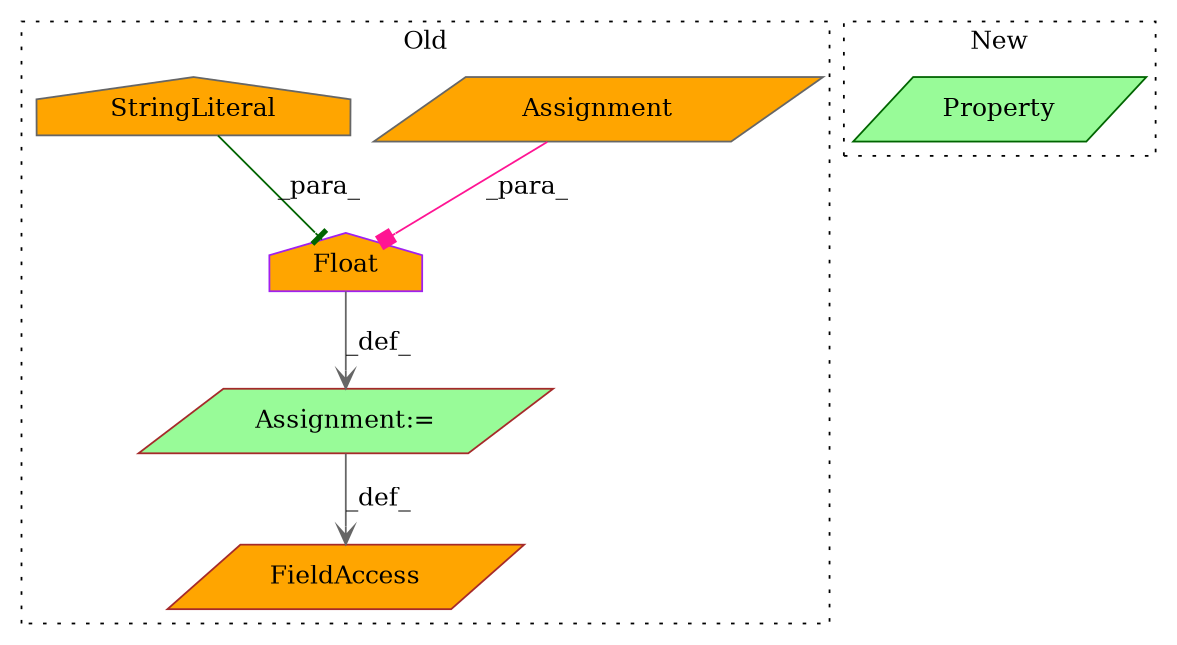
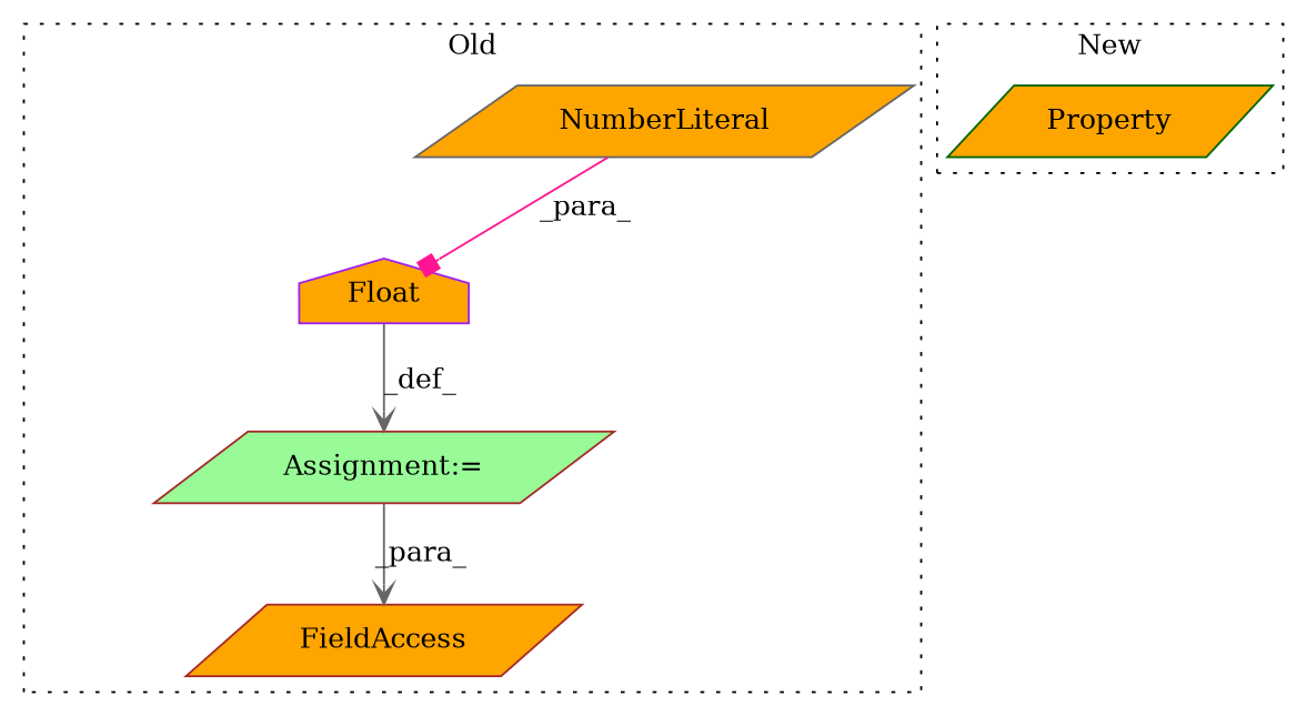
  digraph {
    node [a=32 color=gray40 fillcolor=orange shape=parallelogram style=filled]
    edge [arrowhead=vee color=gray40]
    n1 [color=purple l="6,1" label=Float s="12813,12842" shape=house]
-   n2 [a=34 l=3 label=Assignment s=12819]
+   n2 [a=34 l=3 label=NumberLiteral s=12819]
    n3 [a=22 color=brown l=5 label=FieldAccess s=12807]
-   n4 [a=45 l=19 label=StringLiteral s=12823 shape=house]
    n5 [a=7 color=brown fillcolor=palegreen l=1 label="Assignment:=" s=12812]
-   n6 [color=darkgreen fillcolor=palegreen l=10 label=Property s=12768]
+   n6 [color=darkgreen l=10 label=Property s=12768]
    subgraph cluster_1 {
      label=Old
      style=dotted
      n1
      n2
      n3
-     n4
      n5
    }
    subgraph cluster_2 {
      label=New
      style=dotted
      n6
    }
    n1 -> n5 [label=_def_]
    n2 -> n1 [arrowhead=box color=deeppink label=_para_]
-   n4 -> n1 [arrowhead=tee color=darkgreen label=_para_]
-   n5 -> n3 [label=_def_]
+   n5 -> n3 [label=_para_]
  }
